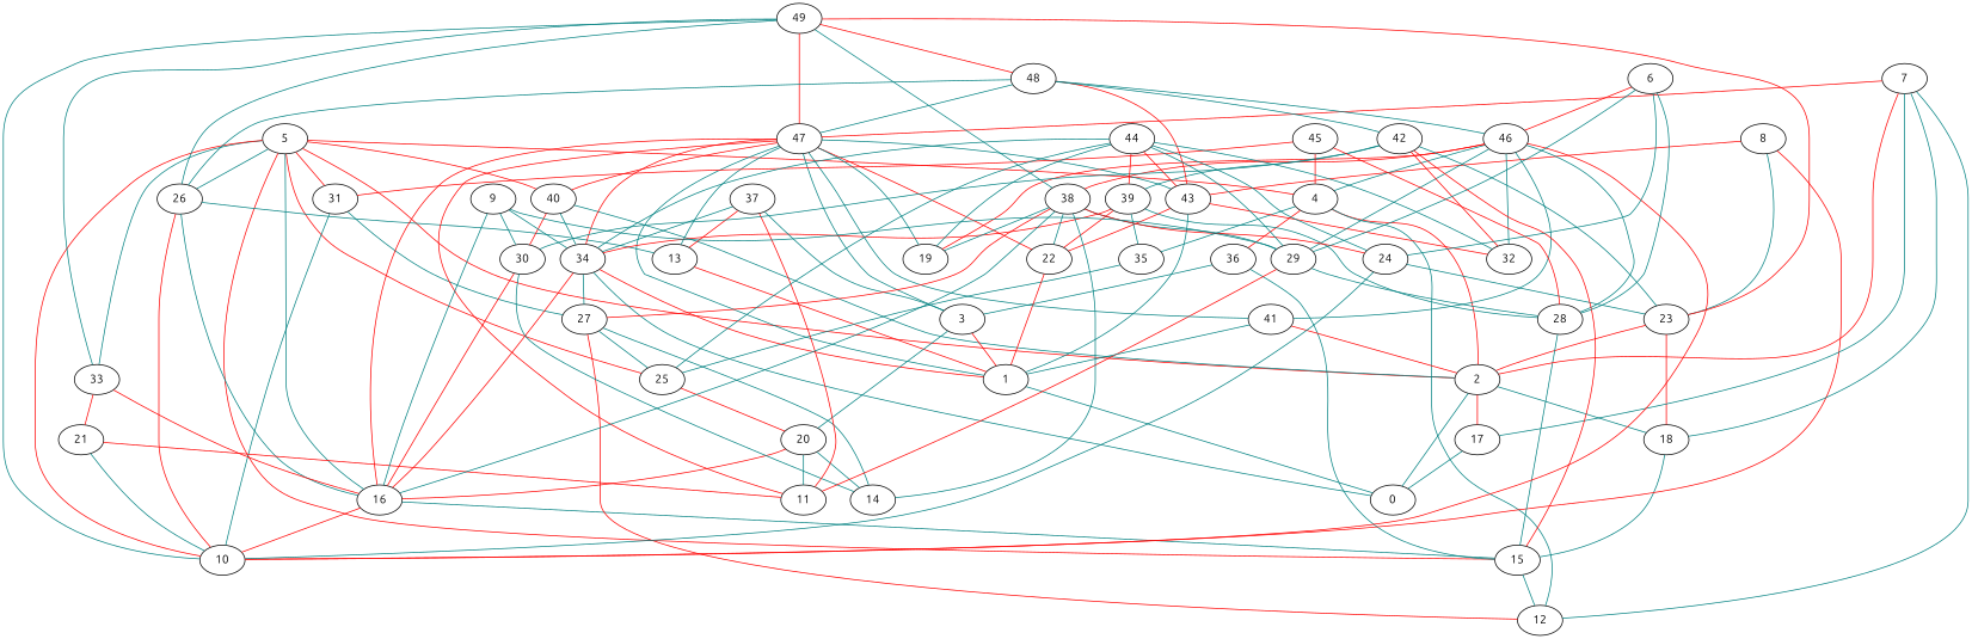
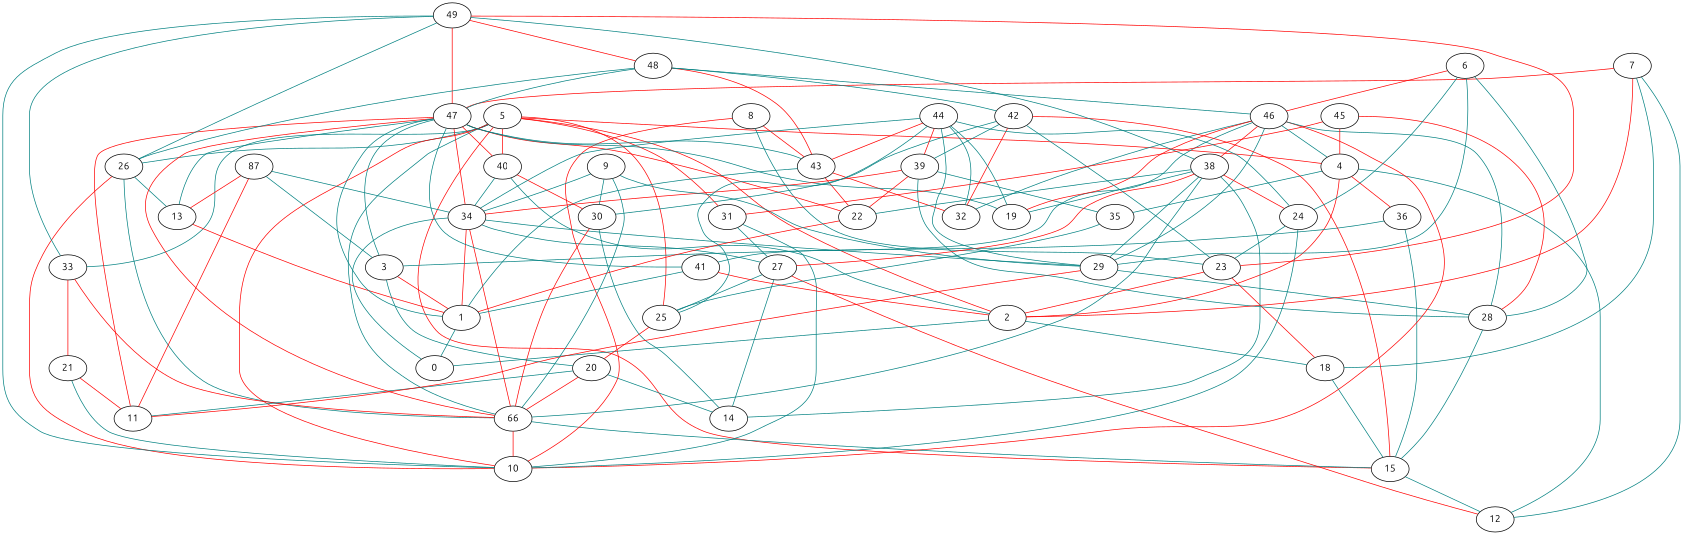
  digraph {
    fontname=Ubuntu
    node [fontname=Ubuntu]
    edge [color=teal dir=none fontname=Ubuntu]
    5
    31
    26
    2
    4
    25
    33
-   16
+   16 [label=66]
    15
    10
    40
    27
    13
-   17
    0
    18
    36
    35
    12
    20
    21
    34
    30
    11
    1
    29
    14
    3
    22
    43
    32
    8
    23
    47
    41
    19
    39
    28
-   37
+   37 [label=87]
    7
    46
    38
    24
    42
    49
    48
    9
    45
    6
    44
    subgraph sub_1 {
      5
      31
      26
      2
      4
      25
      33
      16
      15
      10
      40
      27
      13
-     17
      0
      18
      36
      35
      12
      20
      21
      34
      30
      11
      1
      29
      14
      3
      22
      43
      32
      8
      23
      47
      41
      19
      39
      28
      37
      7
      46
      38
      24
      42
      49
      48
      9
      45
      6
      44
    }
    5 -> 31 [color=red]
    5 -> 26
    5 -> 2 [color=red]
    5 -> 4 [color=red]
    5 -> 25 [color=red]
    5 -> 33
    5 -> 16
    5 -> 15 [color=red]
    5 -> 10 [color=red]
    5 -> 40 [color=red]
    31 -> 10
    31 -> 27
    26 -> 16
    26 -> 10 [color=red]
    26 -> 13
-   2 -> 17 [color=red]
    2 -> 0
    2 -> 18
    4 -> 2 [color=red]
    4 -> 36 [color=red]
    4 -> 35
    4 -> 12
    25 -> 20 [color=red]
    33 -> 16 [color=red]
    33 -> 21 [color=red]
    16 -> 15
    16 -> 10 [color=red]
    15 -> 12
    40 -> 2
    40 -> 34
    40 -> 30 [color=red]
    27 -> 25
    27 -> 12 [color=red]
    27 -> 14
    13 -> 1 [color=red]
-   17 -> 0
    18 -> 15
    36 -> 15
    36 -> 3
    35 -> 25
    20 -> 16 [color=red]
    20 -> 11
    20 -> 14
    21 -> 10
    21 -> 11 [color=red]
    34 -> 16 [color=red]
    34 -> 27
    34 -> 0
    34 -> 1 [color=red]
+   34 -> 29
    30 -> 16 [color=red]
    30 -> 14
    1 -> 0
    29 -> 11 [color=red]
    29 -> 28
    3 -> 20
    3 -> 1 [color=red]
    22 -> 1 [color=red]
    43 -> 1
    43 -> 22 [color=red]
    43 -> 32 [color=red]
    8 -> 10 [color=red]
    8 -> 43 [color=red]
    8 -> 23
    23 -> 2 [color=red]
    23 -> 18 [color=red]
    47 -> 16 [color=red]
    47 -> 40 [color=red]
    47 -> 13
    47 -> 34 [color=red]
    47 -> 11 [color=red]
    47 -> 1
    47 -> 3
    47 -> 22 [color=red]
    47 -> 43
    47 -> 41
    47 -> 19
    41 -> 2 [color=red]
    41 -> 1
    39 -> 35
    39 -> 34 [color=red]
    39 -> 22 [color=red]
    39 -> 28
    28 -> 15
    37 -> 13 [color=red]
    37 -> 34
    37 -> 11 [color=red]
    37 -> 3
    7 -> 2 [color=red]
-   7 -> 17
    7 -> 18
    7 -> 12
    7 -> 47 [color=red]
    46 -> 4
    46 -> 10 [color=red]
    46 -> 29
    46 -> 32
    46 -> 41
    46 -> 19 [color=red]
    46 -> 28
    46 -> 38 [color=red]
    38 -> 16
    38 -> 27 [color=red]
    38 -> 29
    38 -> 14
    38 -> 22
    38 -> 19
    38 -> 24 [color=red]
    24 -> 10
    24 -> 23
    42 -> 15 [color=red]
    42 -> 30
    42 -> 32 [color=red]
    42 -> 23
    42 -> 39
    49 -> 26
    49 -> 33
    49 -> 10
    49 -> 23 [color=red]
    49 -> 47 [color=red]
    49 -> 38
    49 -> 48 [color=red]
    48 -> 26
    48 -> 43 [color=red]
    48 -> 47
    48 -> 46
    48 -> 42
    9 -> 16
    9 -> 34
    9 -> 30
    9 -> 29
    45 -> 31 [color=red]
    45 -> 4 [color=red]
    45 -> 28 [color=red]
    6 -> 29
    6 -> 28
    6 -> 46 [color=red]
    6 -> 24
    44 -> 25
    44 -> 34
    44 -> 29
    44 -> 43 [color=red]
    44 -> 32
    44 -> 19
    44 -> 39 [color=red]
    44 -> 24
  }
